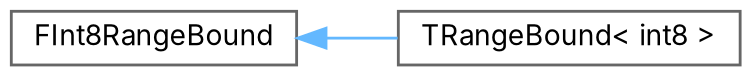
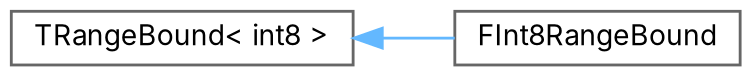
  digraph {
    rankdir=LR
    fontname=Inter
    node [color=grey40 fillcolor=white fontname=Inter fontsize=10 shape=box style=filled]
    n1 [height=0.2 label="TRangeBound\< int8 \>" width=0.4]
    n2 [height=0.2 label=FInt8RangeBound width=0.4]
-   n2 -> n1 [color=steelblue1 dir=back fontname=Inter fontsize=10 labelfontname=Helvetica labelfontsize=10 style=solid]
+   n1 -> n2 [color=steelblue1 dir=back fontname=Inter fontsize=10 labelfontname=Helvetica labelfontsize=10 style=solid]
  }
